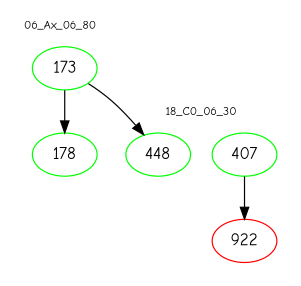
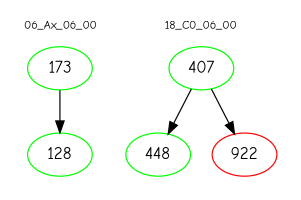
  digraph {
    fontname="Comic Neue"
    node [color=green fontname="Comic Neue"]
    edge [color=black fontname="Comic Neue"]
    n1 [label=173]
-   n2 [label=178]
+   n2 [label=128]
    n3 [label=407]
    n4 [label=448]
    n5 [color=red label=922]
    subgraph cluster_1 {
      color=white
      fontsize=10
-     label="06_Ax_06_80"
+     label="06_Ax_06_00"
      n1
      n2
    }
    subgraph cluster_2 {
      color=white
      fontsize=10
-     label="18_C0_06_30"
+     label="18_C0_06_00"
      n3
      n4
      n5
    }
    n1 -> n2
-   n1 -> n4
+   n3 -> n4
    n3 -> n5
  }
